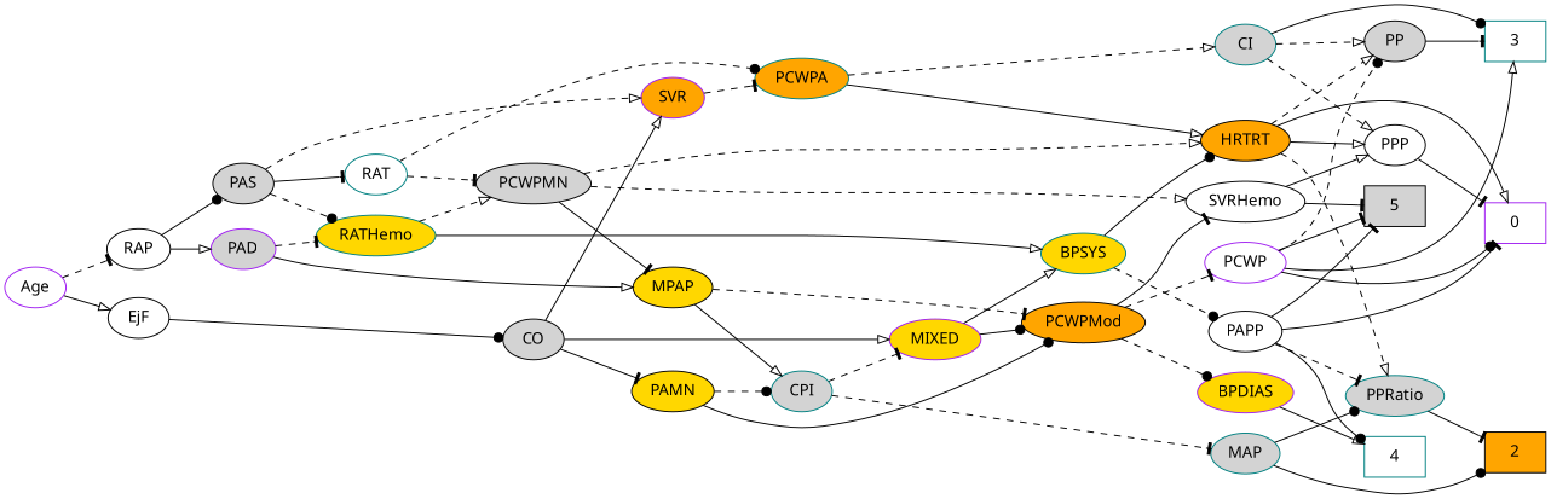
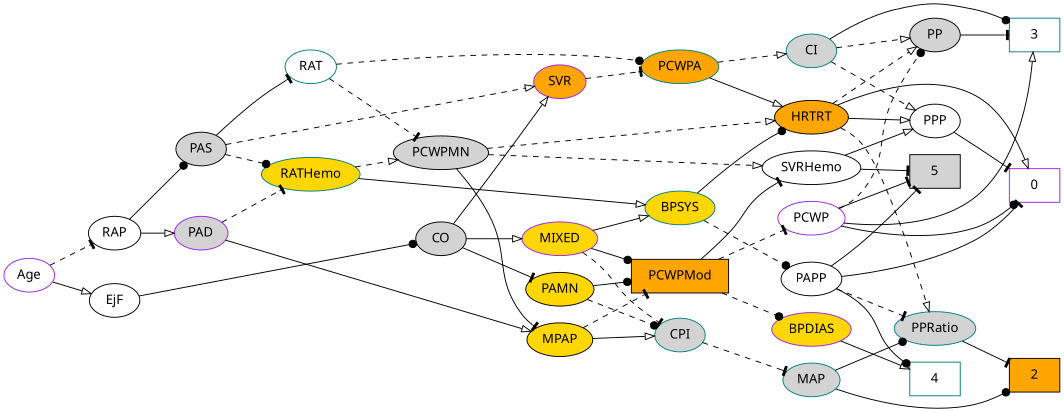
  strict digraph {
    fontname="Noto Sans"
    rankdir=LR
    node [color=black fillcolor=white fontname="Noto Sans" style=filled]
    edge [arrowhead=onormal fontname="Noto Sans" style=solid]
    n1 [color=purple height=0.5 label=0 shape=box width=0.75]
    2 [fillcolor=orange height=0.5 shape=box width=0.75]
    3 [color=teal height=0.5 shape=box width=0.75]
    4 [color=teal height=0.5 shape=box width=0.75]
    5 [fillcolor=lightgrey height=0.5 shape=box width=0.75]
    Age [color=purple height=0.5 width=0.75]
    EjF [height=0.5 width=0.75]
    RAP [height=0.5 width=0.77632]
    CO [fillcolor=lightgrey height=0.5 width=0.75]
    PAD [color=purple fillcolor=lightgrey height=0.5 width=0.79437]
    PAS [fillcolor=lightgrey height=0.5 width=0.75]
    MIXED [color=purple fillcolor=gold height=0.5 width=1.1193]
    PAMN [fillcolor=gold height=0.5 width=1.011]
    SVR [color=purple fillcolor=orange height=0.5 width=0.77632]
    MPAP [fillcolor=gold height=0.5 width=0.97491]
    RATHemo [color=teal fillcolor=gold height=0.5 width=1.3721]
    RAT [color=teal height=0.5 width=0.75827]
    BPSYS [color=teal fillcolor=gold height=0.5 width=1.0471]
    CPI [color=teal fillcolor=lightgrey height=0.5 width=0.75]
-   PCWPMod [fillcolor=orange height=0.5 width=1.4443]
+   PCWPMod [fillcolor=orange height=0.5 width=1.4443 shape=box]
    PCWPA [color=teal fillcolor=orange height=0.5 width=1.1555]
    PCWPMN [fillcolor=lightgrey height=0.5 width=1.3902]
    PAPP [height=0.5 width=0.88464]
    HRTRT [fillcolor=orange height=0.5 width=1.1013]
    MAP [color=teal fillcolor=lightgrey height=0.5 width=0.84854]
    SVRHemo [height=0.5 width=1.3902]
    BPDIAS [color=purple fillcolor=gold height=0.5 width=1.1735]
    PCWP [color=purple height=0.5 width=0.97491]
    PPRatio [color=teal fillcolor=lightgrey height=0.5 width=1.1013]
    PPP [height=0.5 width=0.75]
    PP [fillcolor=lightgrey height=0.5 width=0.75]
    CI [color=teal fillcolor=lightgrey height=0.5 width=0.75]
    Age -> EjF
    Age -> RAP [arrowhead=tee style=dashed]
    EjF -> CO [arrowhead=dot]
    RAP -> PAD
    RAP -> PAS [arrowhead=dot]
    CO -> MIXED
    CO -> PAMN [arrowhead=tee]
    CO -> SVR
    PAD -> MPAP
    PAD -> RATHemo [arrowhead=tee style=dashed]
    PAS -> SVR [style=dashed]
    PAS -> RATHemo [arrowhead=dot style=dashed]
    PAS -> RAT [arrowhead=tee]
    MIXED -> BPSYS
-   CPI -> MIXED [arrowhead=tee style=dashed]
+   MIXED -> CPI [arrowhead=tee style=dashed]
    MIXED -> PCWPMod [arrowhead=dot]
    PAMN -> CPI [arrowhead=dot style=dashed]
    PAMN -> PCWPMod [arrowhead=dot]
    SVR -> PCWPA [arrowhead=tee style=dashed]
    MPAP -> CPI
    MPAP -> PCWPMod [arrowhead=tee style=dashed]
    RATHemo -> BPSYS
    RATHemo -> PCWPMN [style=dashed]
    RAT -> PCWPA [arrowhead=dot style=dashed]
    RAT -> PCWPMN [arrowhead=tee style=dashed]
    BPSYS -> PAPP [arrowhead=dot style=dashed]
    BPSYS -> HRTRT [arrowhead=dot]
    CPI -> MAP [arrowhead=tee style=dashed]
    PCWPMod -> SVRHemo [arrowhead=tee]
    PCWPMod -> BPDIAS [arrowhead=dot style=dashed]
    PCWPMod -> PCWP [arrowhead=tee style=dashed]
    PCWPA -> HRTRT
    PCWPA -> CI [style=dashed]
    PCWPMN -> MPAP [arrowhead=tee]
    PCWPMN -> HRTRT [style=dashed]
    PCWPMN -> SVRHemo [style=dashed]
    PAPP -> n1 [arrowhead=tee]
    PAPP -> 4 [arrowhead=dot]
    PAPP -> 5 [arrowhead=tee]
    PAPP -> PPRatio [arrowhead=tee style=dashed]
    HRTRT -> n1
    HRTRT -> PPRatio [style=dashed]
    HRTRT -> PPP
    HRTRT -> PP [style=dashed]
    MAP -> 2 [arrowhead=dot]
    MAP -> PPRatio [arrowhead=dot]
    SVRHemo -> 5 [arrowhead=tee]
    SVRHemo -> PPP
    BPDIAS -> 4
    PCWP -> n1 [arrowhead=dot]
    PCWP -> 3
    PCWP -> 5 [arrowhead=tee]
    PCWP -> PP [arrowhead=dot style=dashed]
    PPRatio -> 2 [arrowhead=tee]
    PPP -> n1 [arrowhead=tee]
    PP -> 3 [arrowhead=tee]
    CI -> 3 [arrowhead=dot]
    CI -> PPP [style=dashed]
    CI -> PP [style=dashed]
  }
